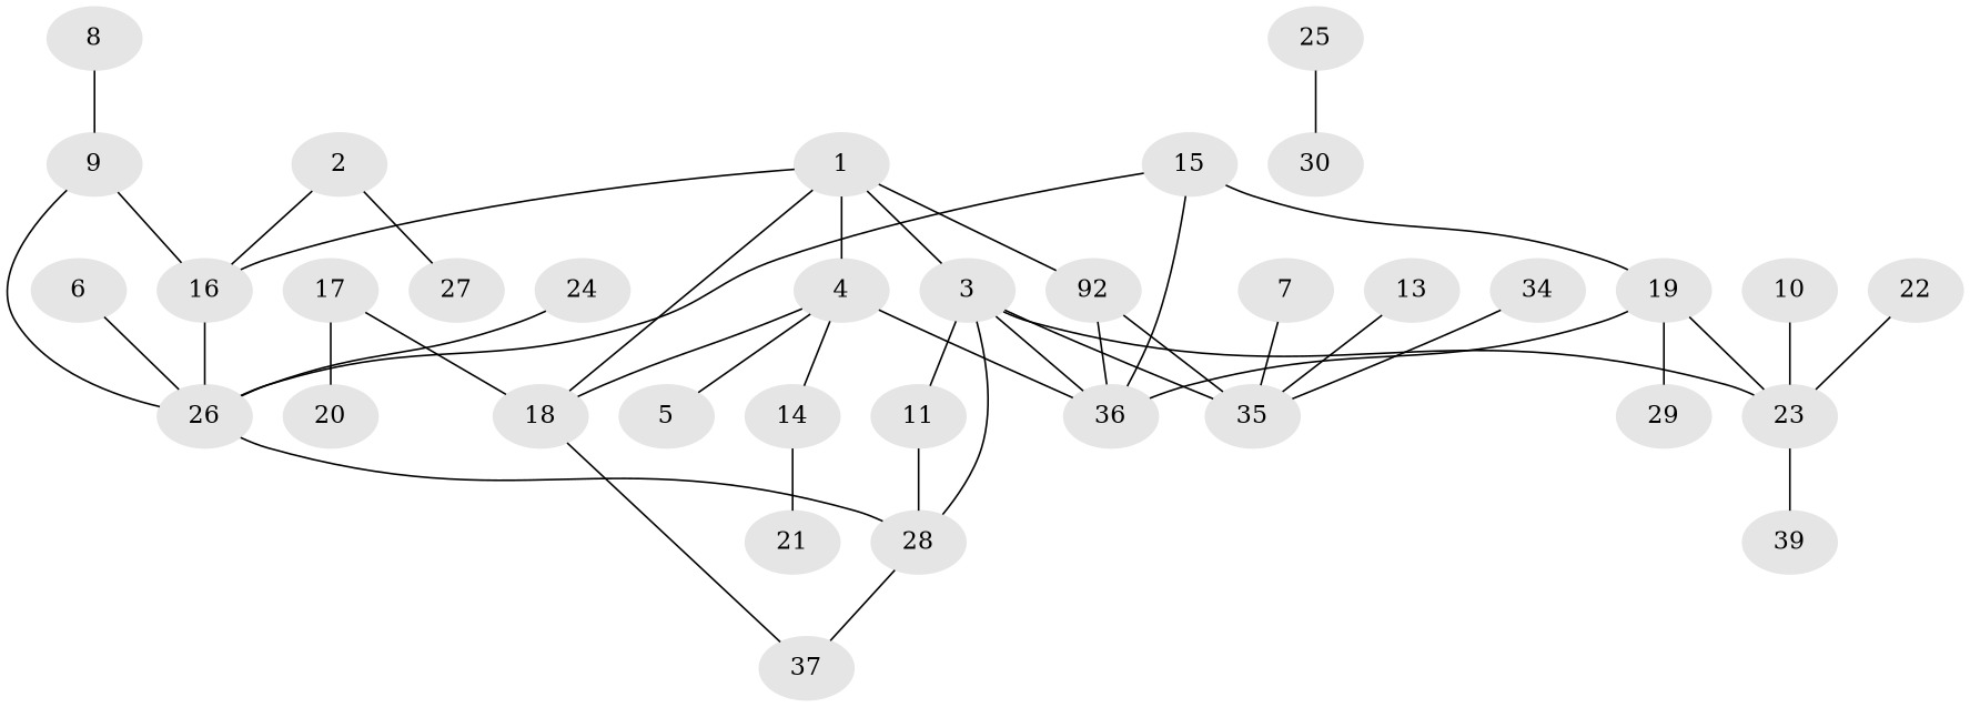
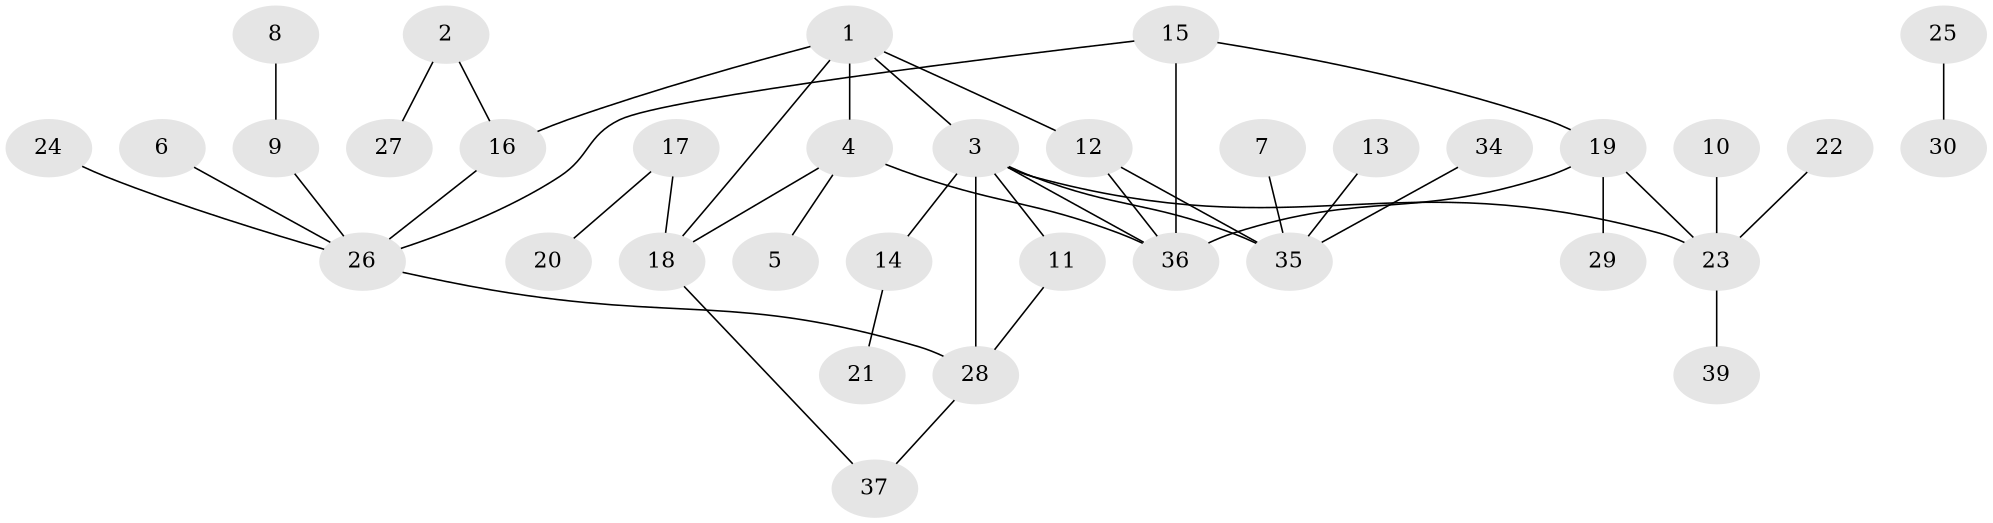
  graph {
    node [color=gray90 style=filled]
    edge [weight=1.0]
    1
    3
    4
-   12 [label=92]
+   12
    16
    18
    11
    14
    23
    28
    35
    36
    5
    26
    37
    2
    27
    21
    n19 [label=39]
    6
    7
    8
    9
    10
    13
    15
    19
    29
    17
    20
    25
    30
    22
    24
    34
    1 -- 3
    1 -- 4
    1 -- 12
    1 -- 16
    1 -- 18
    3 -- 11
-   4 -- 14
+   3 -- 14
    3 -- 23
    3 -- 28
    3 -- 35
    3 -- 36 [weight=2.0]
    4 -- 18
    4 -- 36
    4 -- 5
    12 -- 35 [weight=2.0]
    12 -- 36
    16 -- 26
    18 -- 37
    11 -- 28
    14 -- 21
    23 -- n19
    28 -- 37
    26 -- 28
    2 -- 16
    2 -- 27
    6 -- 26
    7 -- 35
    8 -- 9
-   9 -- 16
    9 -- 26
    10 -- 23
    13 -- 35
    15 -- 36
    15 -- 26
    15 -- 19
    19 -- 23
    19 -- 36
    19 -- 29
    17 -- 18
    17 -- 20
    25 -- 30
    22 -- 23
    24 -- 26
    34 -- 35
  }
